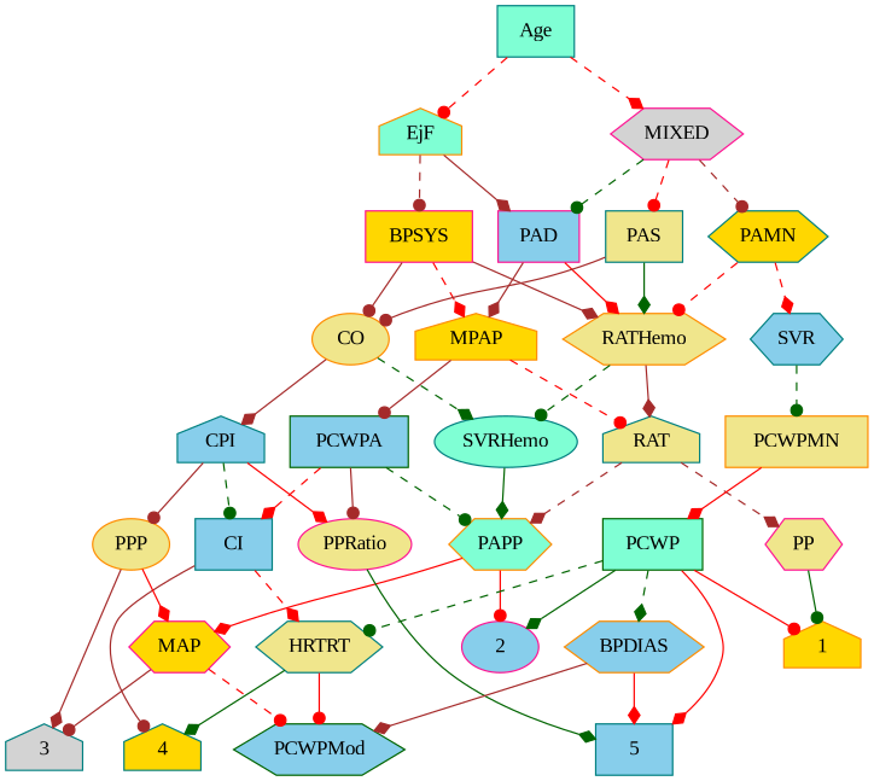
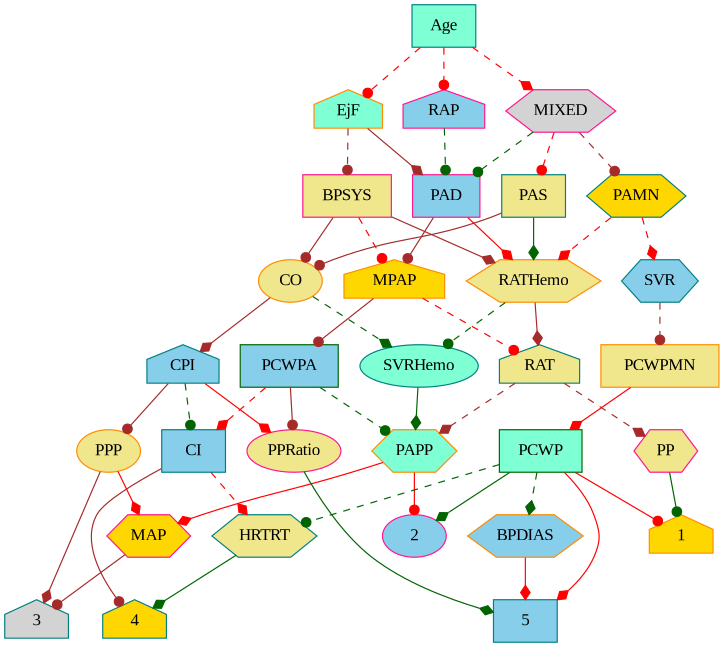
  strict digraph {
    fontname="Liberation Serif"
    node [color=teal fillcolor=skyblue fontname="Liberation Serif" shape=hexagon style=filled]
    edge [arrowhead=dot color=red fontname="Liberation Serif" style=solid]
    1 [color=darkorange fillcolor=gold height=0.5 shape=house width=0.75]
    2 [color=deeppink height=0.5 shape=ellipse width=0.75]
    3 [fillcolor=lightgrey height=0.5 shape=house width=0.75]
    4 [fillcolor=gold height=0.5 shape=house width=0.75]
    5 [height=0.5 shape=box width=0.75]
    Age [fillcolor=aquamarine height=0.5 shape=box width=0.75]
    EjF [color=darkorange fillcolor=aquamarine height=0.5 shape=house width=0.75]
+   RAP [color=deeppink height=0.5 shape=house width=0.77632]
    MIXED [color=deeppink fillcolor=lightgrey height=0.5 width=1.1193]
-   BPSYS [color=deeppink fillcolor=gold height=0.5 shape=box width=1.0471]
+   BPSYS [color=deeppink fillcolor=khaki height=0.5 shape=box width=1.0471]
    PAD [color=deeppink height=0.5 shape=box width=0.79437]
    PAS [fillcolor=khaki height=0.5 shape=box width=0.75]
    PAMN [fillcolor=gold height=0.5 width=1.011]
    MPAP [color=darkorange fillcolor=gold height=0.5 shape=house width=0.97491]
    CO [color=darkorange fillcolor=khaki height=0.5 shape=ellipse width=0.75]
    RATHemo [color=darkorange fillcolor=khaki height=0.5 width=1.3721]
    SVR [height=0.5 width=0.77632]
    RAT [fillcolor=khaki height=0.5 shape=house width=0.75827]
    PCWPA [color=darkgreen height=0.5 shape=box width=1.1555]
    CPI [height=0.5 shape=house width=0.75]
    SVRHemo [fillcolor=aquamarine height=0.5 shape=ellipse width=1.3902]
    PCWPMN [color=darkorange fillcolor=khaki height=0.5 shape=box width=1.3902]
    PP [color=deeppink fillcolor=khaki height=0.5 width=0.75]
    PAPP [color=darkorange fillcolor=aquamarine height=0.5 width=0.88464]
    PPRatio [color=deeppink fillcolor=khaki height=0.5 shape=ellipse width=1.1013]
    CI [height=0.5 shape=box width=0.75]
    MAP [color=deeppink fillcolor=gold height=0.5 width=0.84854]
    HRTRT [fillcolor=khaki height=0.5 width=1.1013]
    PPP [color=darkorange fillcolor=khaki height=0.5 shape=ellipse width=0.75]
    PCWP [color=darkgreen fillcolor=aquamarine height=0.5 shape=box width=0.97491]
-   PCWPMod [color=darkgreen height=0.5 width=1.4443]
    BPDIAS [color=darkorange height=0.5 width=1.1735]
    Age -> EjF [style=dashed]
+   Age -> RAP [style=dashed]
    Age -> MIXED [arrowhead=diamond style=dashed]
    EjF -> BPSYS [color=brown style=dashed]
    EjF -> PAD [arrowhead=diamond color=brown]
+   RAP -> PAD [color=darkgreen style=dashed]
    MIXED -> PAD [color=darkgreen style=dashed]
    MIXED -> PAS [style=dashed]
    MIXED -> PAMN [color=brown style=dashed]
-   BPSYS -> MPAP [arrowhead=diamond style=dashed]
+   BPSYS -> MPAP [style=dashed]
    BPSYS -> CO [color=brown]
    BPSYS -> RATHemo [arrowhead=diamond color=brown]
-   PAD -> MPAP [arrowhead=diamond color=brown]
+   PAD -> MPAP [color=brown]
    PAD -> RATHemo [arrowhead=diamond]
    PAS -> CO [color=brown]
    PAS -> RATHemo [arrowhead=diamond color=darkgreen]
-   PAMN -> RATHemo [style=dashed]
+   PAMN -> RATHemo [arrowhead=diamond style=dashed]
    PAMN -> SVR [arrowhead=diamond style=dashed]
    MPAP -> RAT [style=dashed]
    MPAP -> PCWPA [color=brown]
    CO -> CPI [arrowhead=diamond color=brown]
    CO -> SVRHemo [arrowhead=diamond color=darkgreen style=dashed]
    RATHemo -> RAT [arrowhead=diamond color=brown]
    RATHemo -> SVRHemo [color=darkgreen style=dashed]
-   SVR -> PCWPMN [color=darkgreen style=dashed]
+   SVR -> PCWPMN [color=brown style=dashed]
    RAT -> PP [arrowhead=diamond color=brown style=dashed]
    RAT -> PAPP [arrowhead=diamond color=brown style=dashed]
    PCWPA -> PAPP [color=darkgreen style=dashed]
    PCWPA -> PPRatio [color=brown]
    PCWPA -> CI [arrowhead=diamond style=dashed]
    CPI -> PPRatio [arrowhead=diamond]
    CPI -> CI [color=darkgreen style=dashed]
    CPI -> PPP [color=brown]
    SVRHemo -> PAPP [arrowhead=diamond color=darkgreen]
    PCWPMN -> PCWP [arrowhead=diamond]
    PP -> 1 [color=darkgreen]
    PAPP -> 2
    PAPP -> MAP [arrowhead=diamond]
    PPRatio -> 5 [arrowhead=diamond color=darkgreen]
    CI -> 4 [color=brown]
    CI -> HRTRT [arrowhead=diamond style=dashed]
    MAP -> 3 [color=brown]
-   MAP -> PCWPMod [style=dashed]
    HRTRT -> 4 [arrowhead=diamond color=darkgreen]
-   HRTRT -> PCWPMod
    PPP -> 3 [arrowhead=diamond color=brown]
    PPP -> MAP [arrowhead=diamond]
    PCWP -> 1
    PCWP -> 2 [arrowhead=diamond color=darkgreen]
    PCWP -> 5 [arrowhead=diamond]
    PCWP -> HRTRT [color=darkgreen style=dashed]
    PCWP -> BPDIAS [arrowhead=diamond color=darkgreen style=dashed]
    BPDIAS -> 5 [arrowhead=diamond]
-   BPDIAS -> PCWPMod [arrowhead=diamond color=brown]
  }
